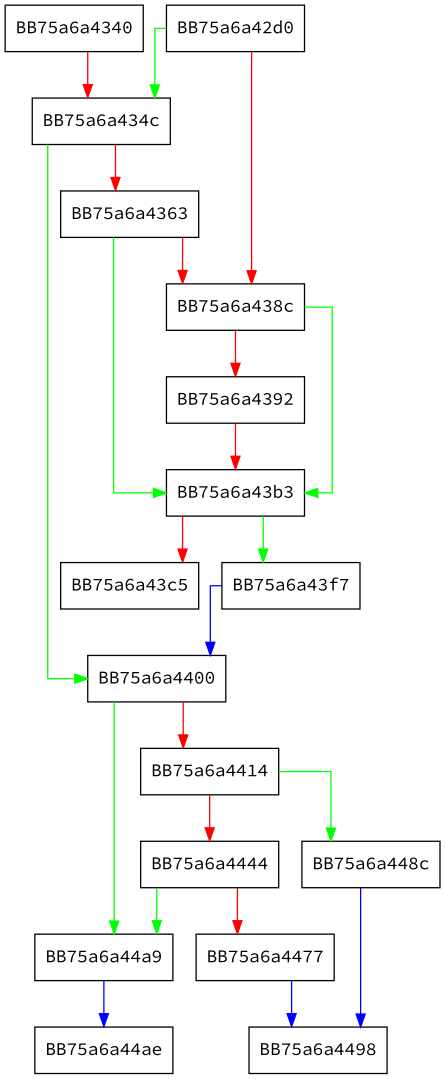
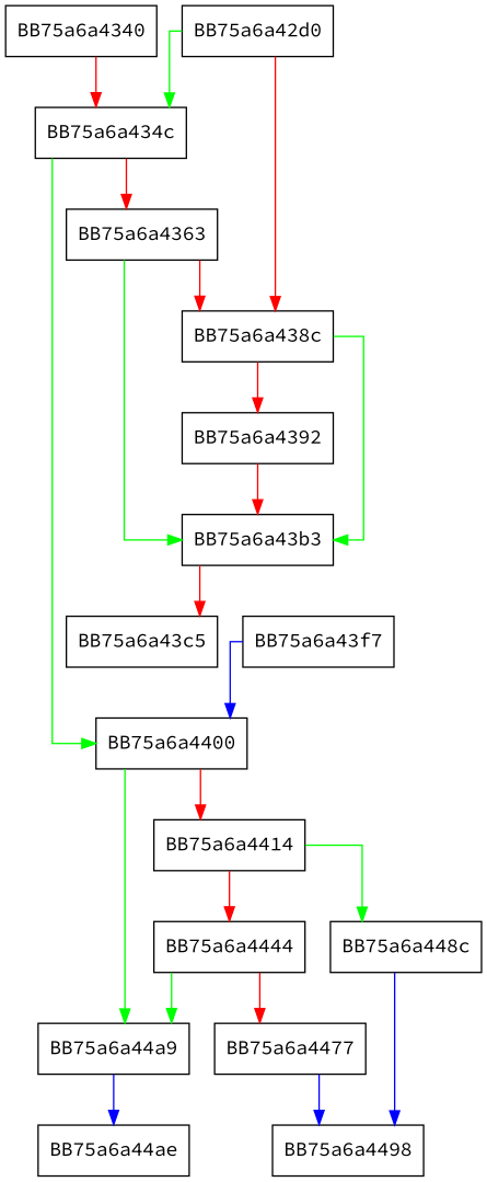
  digraph {
    fontname="Source Code Pro"
    splines=ortho
    node [fontname="Source Code Pro" shape=box]
    edge [color=red fontname="Source Code Pro"]
    BB75a6a42d0
    BB75a6a434c
    BB75a6a438c
    BB75a6a4400
    BB75a6a4363
    BB75a6a4340
    BB75a6a44a9
    BB75a6a4414
    BB75a6a43b3
    BB75a6a44ae
    BB75a6a448c
    BB75a6a4444
    BB75a6a43f7
    BB75a6a43c5
    BB75a6a4392
    BB75a6a4498
    BB75a6a4477
    BB75a6a42d0 -> BB75a6a434c [color=green]
    BB75a6a42d0 -> BB75a6a438c
    BB75a6a434c -> BB75a6a4400 [color=green]
    BB75a6a434c -> BB75a6a4363
    BB75a6a438c -> BB75a6a43b3 [color=green]
    BB75a6a438c -> BB75a6a4392
    BB75a6a4400 -> BB75a6a44a9 [color=green]
    BB75a6a4400 -> BB75a6a4414
    BB75a6a4363 -> BB75a6a438c
    BB75a6a4363 -> BB75a6a43b3 [color=green]
    BB75a6a4340 -> BB75a6a434c
    BB75a6a44a9 -> BB75a6a44ae [color=blue]
    BB75a6a4414 -> BB75a6a448c [color=green]
    BB75a6a4414 -> BB75a6a4444
-   BB75a6a43b3 -> BB75a6a43f7 [color=green]
    BB75a6a43b3 -> BB75a6a43c5
    BB75a6a448c -> BB75a6a4498 [color=blue]
    BB75a6a4444 -> BB75a6a44a9 [color=green]
    BB75a6a4444 -> BB75a6a4477
    BB75a6a43f7 -> BB75a6a4400 [color=blue]
    BB75a6a4392 -> BB75a6a43b3
    BB75a6a4477 -> BB75a6a4498 [color=blue]
  }
